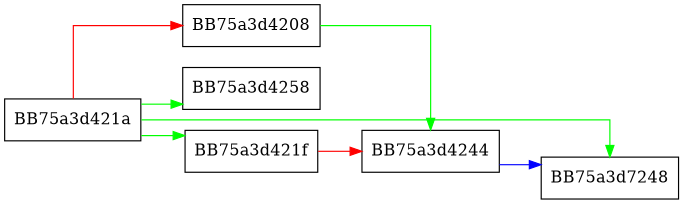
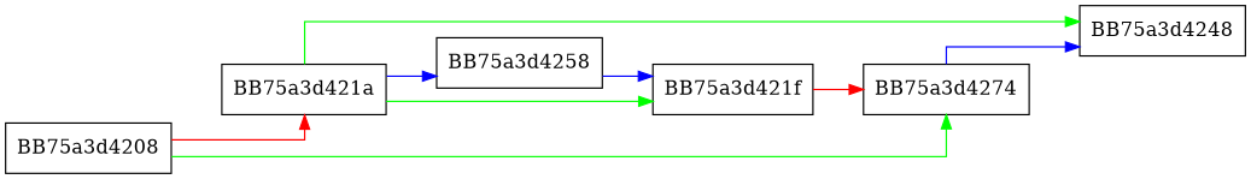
  digraph {
    rankdir=LR
    splines=ortho
    node [shape=box]
    edge [color=green]
    BB75a3d4208
    BB75a3d421a
-   BB75a3d4244
+   BB75a3d4244 [label=BB75a3d4274]
    BB75a3d4258
    BB75a3d421f
-   BB75a3d4248 [label=BB75a3d7248]
-   BB75a3d421a -> BB75a3d4208 [color=red]
+   BB75a3d4248
+   BB75a3d4208 -> BB75a3d421a [color=red]
    BB75a3d4208 -> BB75a3d4244
-   BB75a3d421a -> BB75a3d4258
+   BB75a3d421a -> BB75a3d4258 [color=blue]
    BB75a3d421a -> BB75a3d421f
    BB75a3d421a -> BB75a3d4248
    BB75a3d4244 -> BB75a3d4248 [color=blue]
+   BB75a3d4258 -> BB75a3d421f [color=blue]
    BB75a3d421f -> BB75a3d4244 [color=red]
  }
